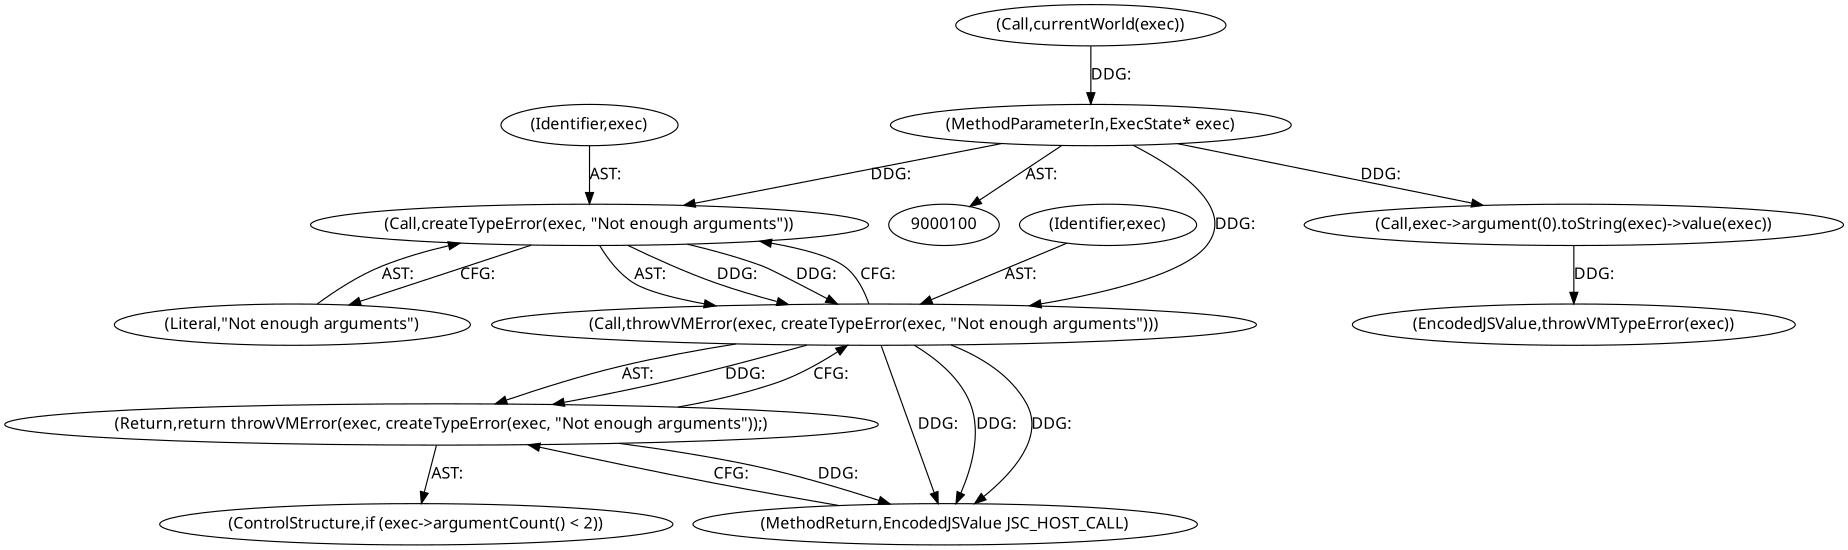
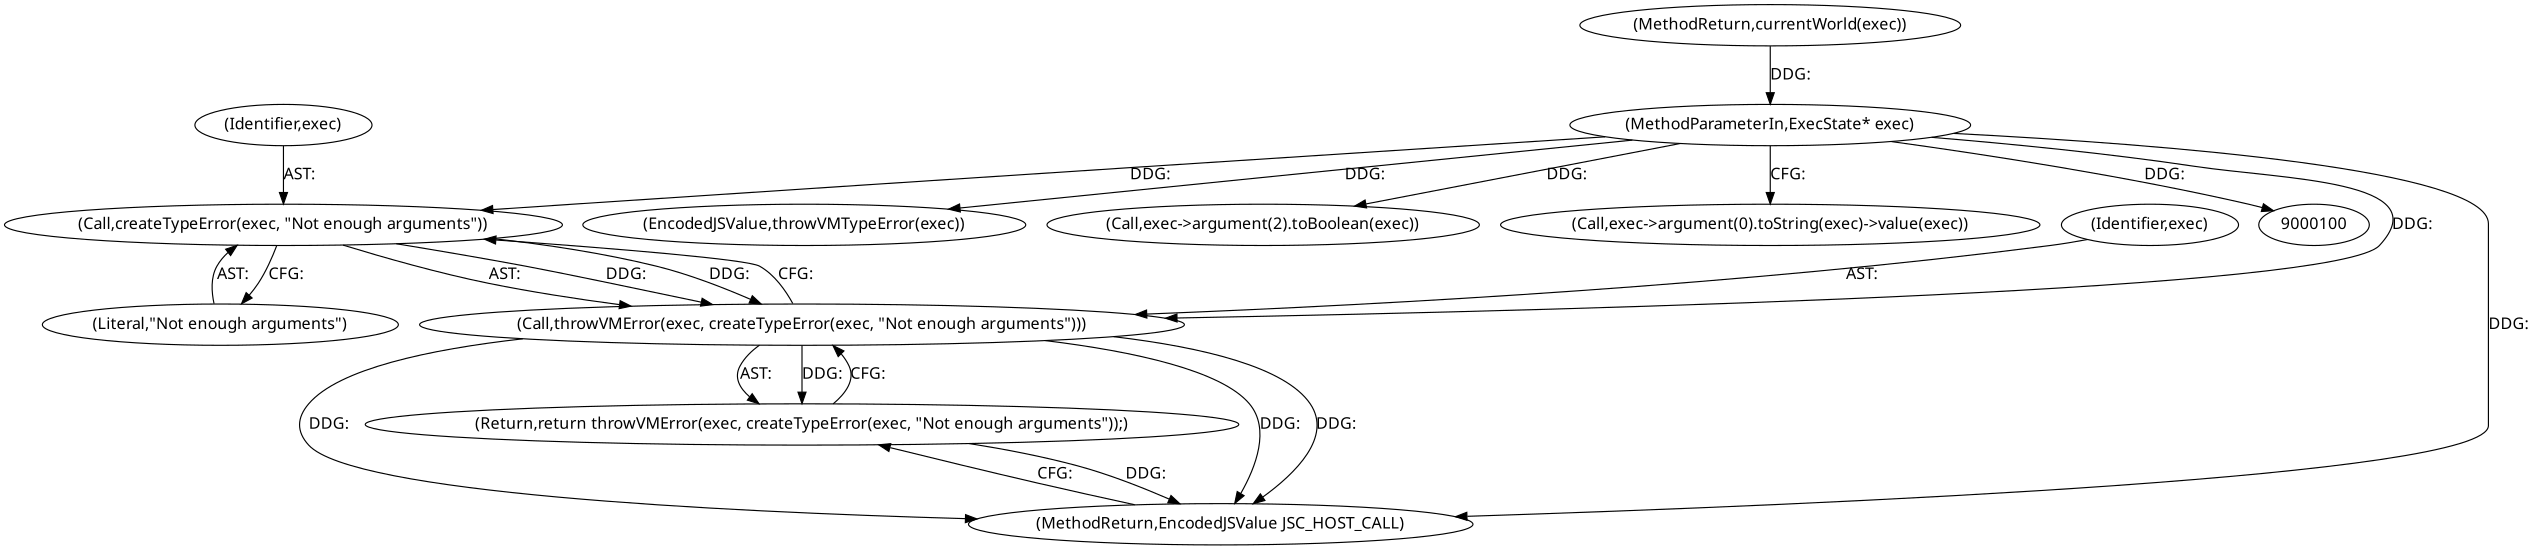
  digraph {
    fontname="Noto Sans"
    node [fontname="Noto Sans"]
    edge [fontname="Noto Sans"]
    n1 [label="(Call,createTypeError(exec, \"Not enough arguments\"))"]
    n2 [label="(Call,throwVMError(exec, createTypeError(exec, \"Not enough arguments\")))"]
    n3 [label="(Literal,\"Not enough arguments\")"]
    n4 [label="(MethodReturn,EncodedJSValue JSC_HOST_CALL)"]
    n5 [label="(Return,return throwVMError(exec, createTypeError(exec, \"Not enough arguments\"));)"]
    n6 [label="(MethodParameterIn,ExecState* exec)"]
    n7 [label="(EncodedJSValue,throwVMTypeError(exec))"]
+   n8 [label="(Call,exec->argument(2).toBoolean(exec))"]
    n9 [label="(Call,exec->argument(0).toString(exec)->value(exec))"]
    n10 [label=9000100]
-   n11 [label="(Call,currentWorld(exec))"]
-   n12 [label="(ControlStructure,if (exec->argumentCount() < 2))"]
+   n11 [label="(MethodReturn,currentWorld(exec))"]
    n13 [label="(Identifier,exec)"]
    n14 [label="(Identifier,exec)"]
    n1 -> n2 [label="AST: "]
    n1 -> n2 [label="DDG: "]
    n1 -> n2 [label="DDG: "]
    n1 -> n3 [label="CFG: "]
    n2 -> n1 [label="CFG: "]
    n2 -> n4 [label="DDG: "]
    n2 -> n4 [label="DDG: "]
    n2 -> n4 [label="DDG: "]
    n2 -> n5 [label="AST: "]
    n2 -> n5 [label="DDG: "]
    n3 -> n1 [label="AST: "]
    n4 -> n5 [label="CFG: "]
    n5 -> n2 [label="CFG: "]
    n5 -> n4 [label="DDG: "]
-   n5 -> n12 [label="AST: "]
    n6 -> n1 [label="DDG: "]
    n6 -> n2 [label="DDG: "]
-   n9 -> n7 [label="DDG: "]
-   n6 -> n9 [label="DDG: "]
-   n6 -> n10 [label="AST: "]
+   n6 -> n4 [label="DDG: "]
+   n6 -> n7 [label="DDG: "]
+   n6 -> n8 [label="DDG: "]
+   n6 -> n9 [label="CFG: "]
+   n6 -> n10 [label="DDG: "]
    n11 -> n6 [label="DDG: "]
    n13 -> n2 [label="AST: "]
    n14 -> n1 [label="AST: "]
  }
